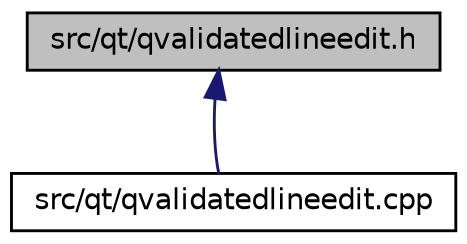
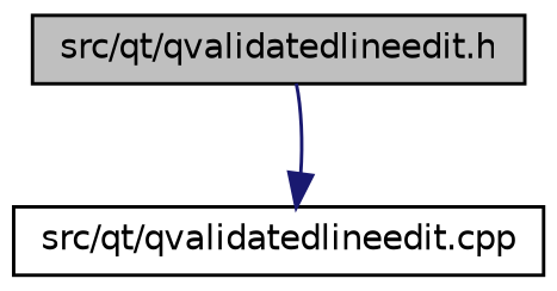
  digraph {
    node [color=black fontname=Helvetica fontsize=10 shape=record style=filled]
    n1 [fillcolor=grey75 fontcolor=black height=0.2 label="src/qt/qvalidatedlineedit.h" width=0.4]
    n2 [fillcolor=white height=0.2 label="src/qt/qvalidatedlineedit.cpp" width=0.4]
-   n1 -> n2 [color=midnightblue dir=back fontname=Helvetica fontsize=10 labelfontname=Helvetica labelfontsize=10 style=solid]
+   n2 -> n1 [color=midnightblue dir=back fontname=Helvetica fontsize=10 labelfontname=Helvetica labelfontsize=10 style=solid]
  }
